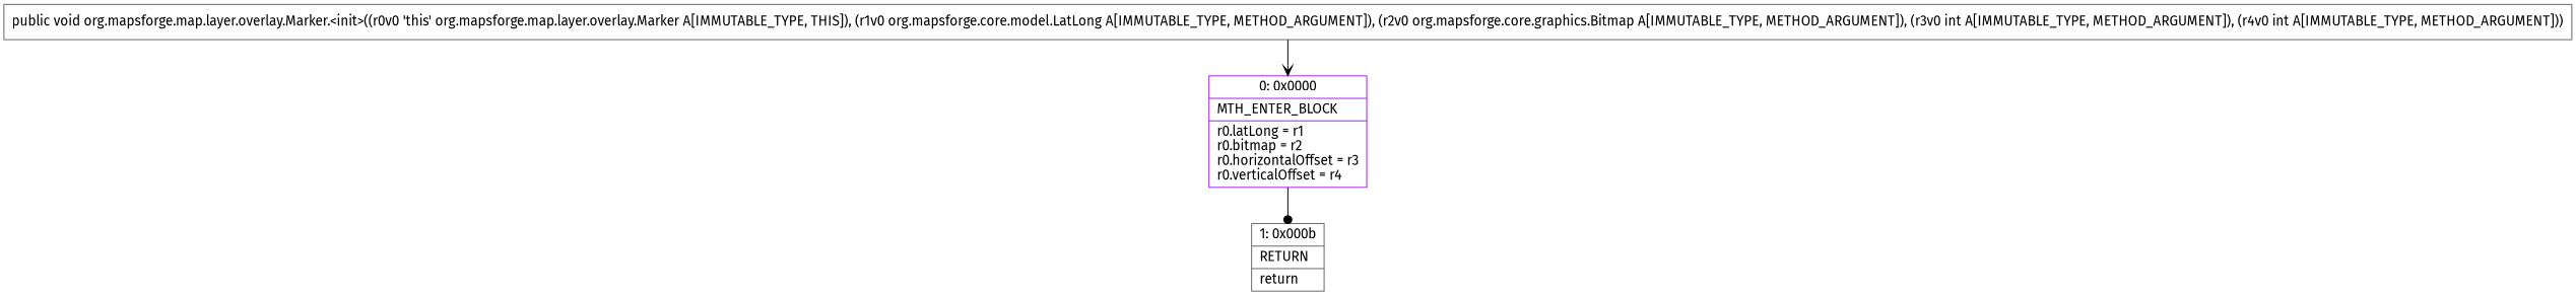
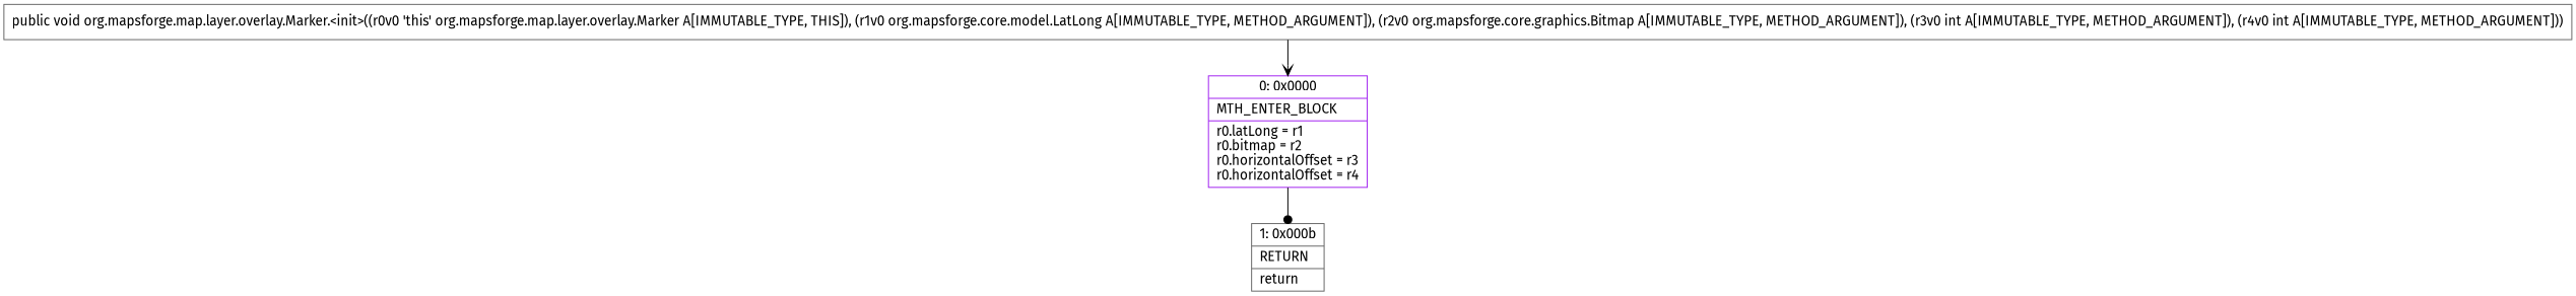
  digraph {
    fontname="Fira Sans"
    node [shape=record color=gray40 fontname="Fira Sans"]
    edge [fontname="Fira Sans"]
-   n1 [label="{0\:\ 0x0000|MTH_ENTER_BLOCK\l|r0.latLong = r1\lr0.bitmap = r2\lr0.horizontalOffset = r3\lr0.verticalOffset = r4\l}" color=purple]
+   n1 [label="{0\:\ 0x0000|MTH_ENTER_BLOCK\l|r0.latLong = r1\lr0.bitmap = r2\lr0.horizontalOffset = r3\lr0.horizontalOffset = r4\l}" color=purple]
    n2 [label="{1\:\ 0x000b|RETURN\l|return\l}"]
    n3 [label="{public void org.mapsforge.map.layer.overlay.Marker.\<init\>((r0v0 'this' org.mapsforge.map.layer.overlay.Marker A[IMMUTABLE_TYPE, THIS]), (r1v0 org.mapsforge.core.model.LatLong A[IMMUTABLE_TYPE, METHOD_ARGUMENT]), (r2v0 org.mapsforge.core.graphics.Bitmap A[IMMUTABLE_TYPE, METHOD_ARGUMENT]), (r3v0 int A[IMMUTABLE_TYPE, METHOD_ARGUMENT]), (r4v0 int A[IMMUTABLE_TYPE, METHOD_ARGUMENT])) }"]
    n1 -> n2 [arrowhead=dot]
    n3 -> n1 [arrowhead=vee]
  }
